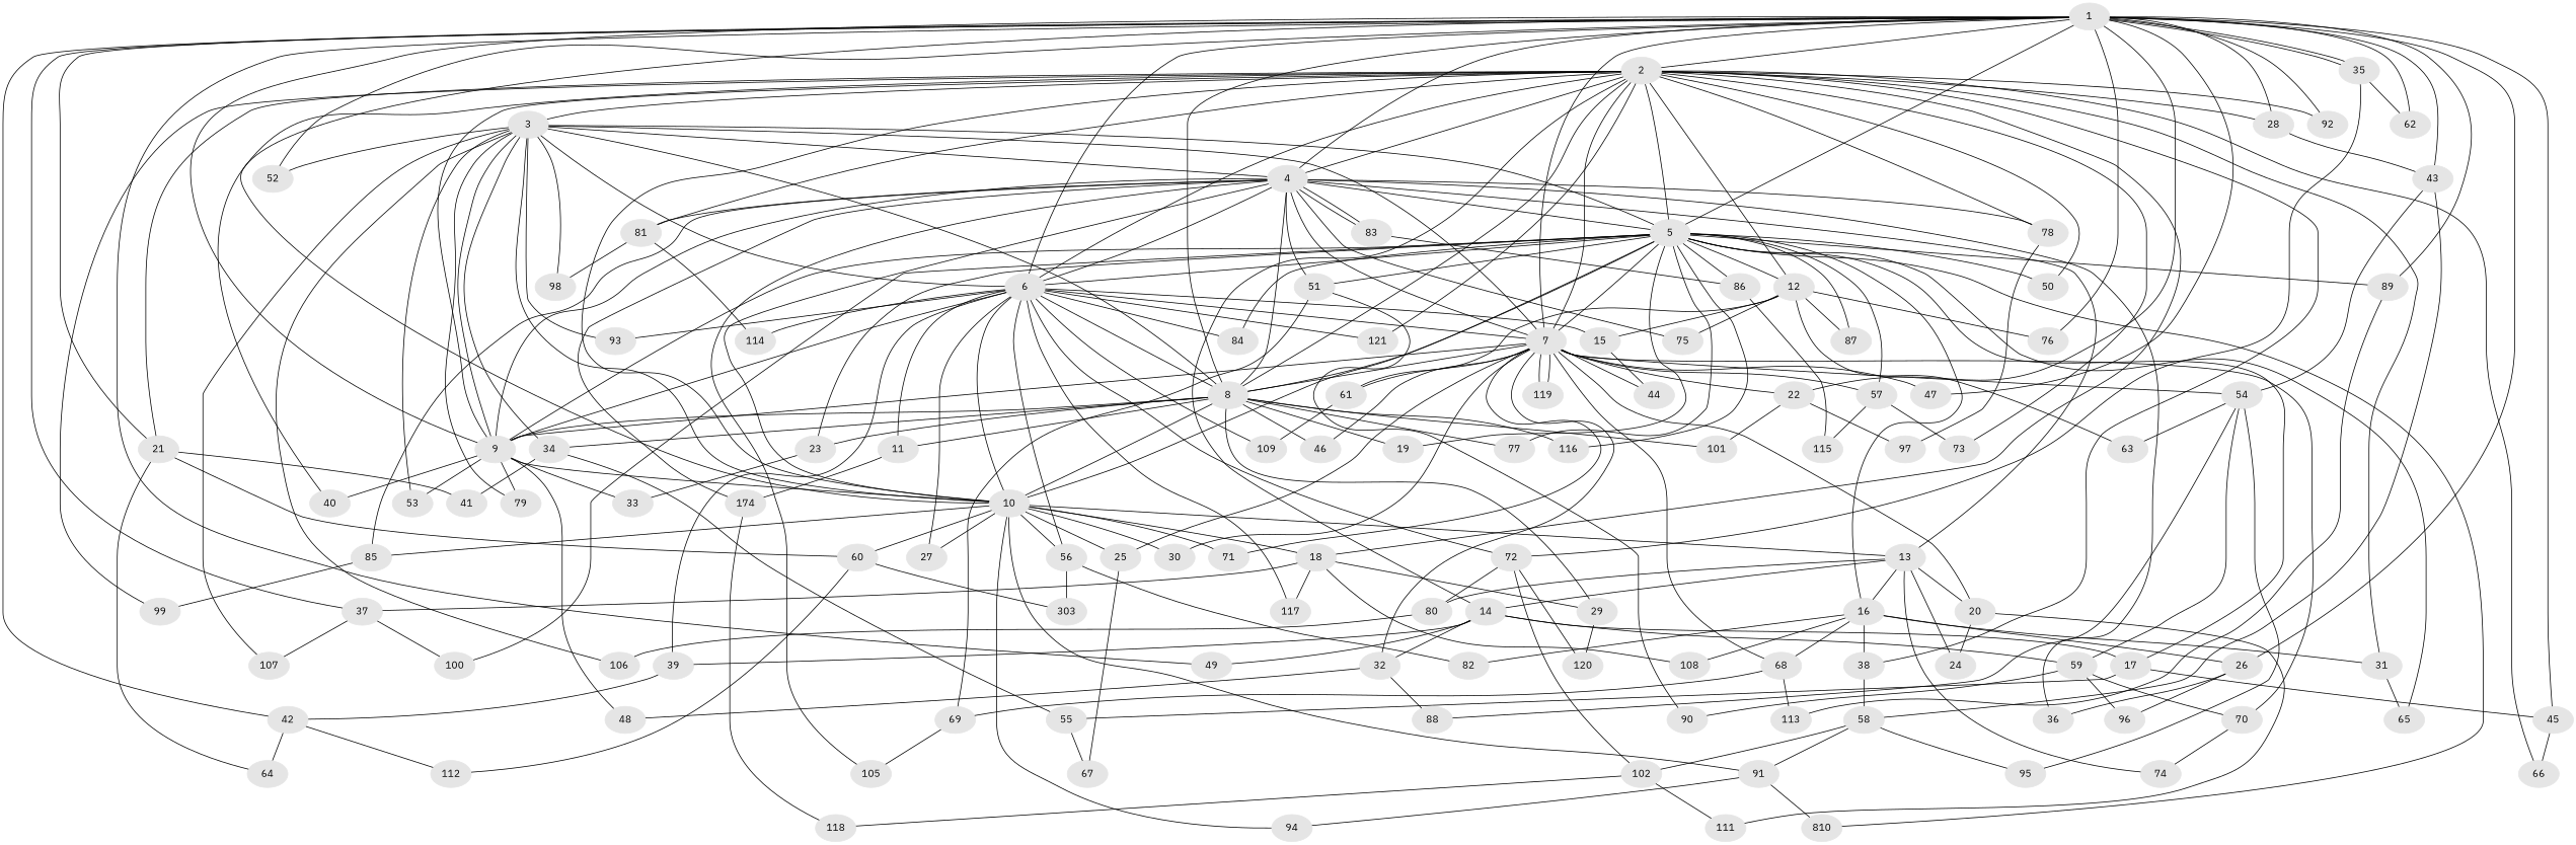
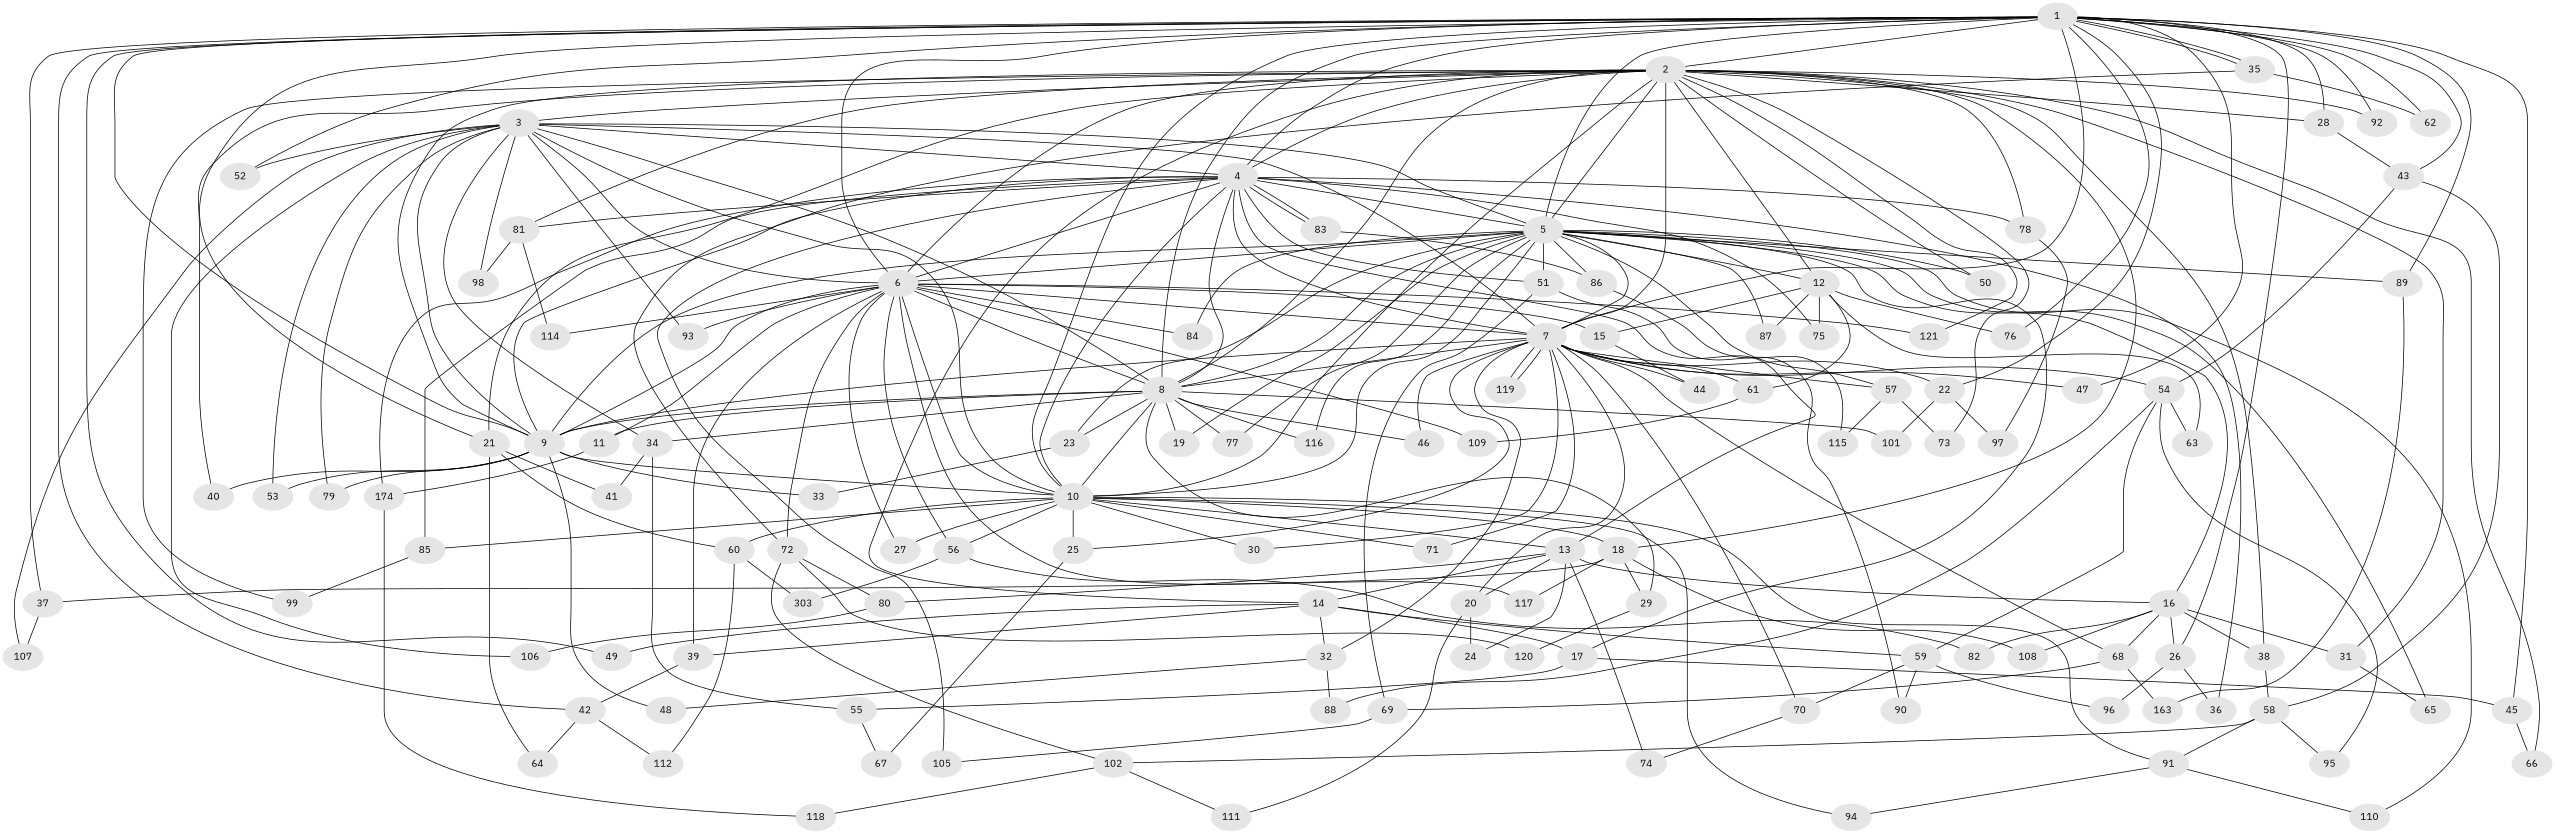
  graph {
    fontname="IBM Plex Sans"
    node [color=gray90 fontname="IBM Plex Sans" style=filled]
    edge [fontname="IBM Plex Sans"]
    1
    2
    4
    5
    6
    7
    8
    9
    10
    21
    22
    26
    28
    35
    37
    42
    43
    45
    47
    49
    52
    62
    76
    89
    92
    3
    12
    14
    18
    31
    38
    40
    50
    66
    73
    78
    81
    99
    121
    34
    53
    79
    93
    98
    106
    107
    13
    36
    51
    75
    83
    85
    n53 [label=174]
    105
    16
    17
    19
    23
    57
    65
    77
    84
    86
    87
-   100
-   110 [label=810]
+   110
    116
    11
    15
    27
    39
    56
    72
    109
    114
    117
    20
    25
    30
    32
    44
    46
    54
    61
    68
    70
    71
    119
    29
    101
    33
    48
    60
    91
    94
    41
    64
    97
    96
    112
    58
-   113
+   113 [label=163]
    63
    59
    108
    55
    24
    74
    80
    69
    90
    118
    82
    115
    n115 [label=303]
    120
    102
    111
    67
    88
    95
    1 -- 2
    1 -- 4
    1 -- 5
    1 -- 6
    1 -- 7
    1 -- 8
    1 -- 9
    1 -- 10
    1 -- 21
    1 -- 22
    1 -- 26
    1 -- 28
    1 -- 35
    1 -- 35
    1 -- 37
    1 -- 42
    1 -- 43
    1 -- 45
    1 -- 47
    1 -- 49
    1 -- 52
    1 -- 62
    1 -- 76
    1 -- 89
    1 -- 92
    2 -- 4
    2 -- 5
    2 -- 6
    2 -- 7
    2 -- 8
    2 -- 9
    2 -- 10
    2 -- 21
    2 -- 28
    2 -- 92
    2 -- 3
    2 -- 12
    2 -- 14
    2 -- 18
    2 -- 31
    2 -- 38
    2 -- 40
    2 -- 50
    2 -- 66
    2 -- 73
    2 -- 78
    2 -- 81
    2 -- 99
    2 -- 121
    4 -- 5
    4 -- 6
    4 -- 7
    4 -- 8
    4 -- 9
    4 -- 10
    4 -- 78
    4 -- 81
    4 -- 13
    4 -- 36
    4 -- 51
    4 -- 75
    4 -- 83
    4 -- 83
    4 -- 85
    4 -- n53
    4 -- 105
    5 -- 6
    5 -- 7
    5 -- 8
    5 -- 9
    5 -- 10
    5 -- 89
    5 -- 12
    5 -- 50
    5 -- 51
    5 -- 16
    5 -- 17
    5 -- 19
    5 -- 23
    5 -- 57
    5 -- 65
    5 -- 77
    5 -- 84
    5 -- 86
    5 -- 87
-   5 -- 100
    5 -- 110
    5 -- 116
    6 -- 7
    6 -- 8
    6 -- 9
    6 -- 10
    6 -- 121
    6 -- 93
    6 -- 84
    6 -- 11
    6 -- 15
    6 -- 27
    6 -- 39
    6 -- 56
    6 -- 72
    6 -- 109
    6 -- 114
    6 -- 117
    7 -- 8
    7 -- 9
    7 -- 22
    7 -- 47
    7 -- 57
    7 -- 20
    7 -- 25
    7 -- 30
    7 -- 32
    7 -- 44
    7 -- 46
    7 -- 54
    7 -- 61
    7 -- 68
    7 -- 70
    7 -- 71
    7 -- 119
    7 -- 119
    8 -- 9
    8 -- 10
    8 -- 34
    8 -- 19
    8 -- 23
    8 -- 77
    8 -- 116
    8 -- 11
    8 -- 46
    8 -- 29
    8 -- 101
    9 -- 10
    9 -- 40
    9 -- 53
    9 -- 79
    9 -- 33
    9 -- 48
    10 -- 18
    10 -- 13
    10 -- 85
    10 -- 27
    10 -- 56
    10 -- 25
    10 -- 30
    10 -- 71
    10 -- 60
    10 -- 91
    10 -- 94
    21 -- 60
    21 -- 41
    21 -- 64
    22 -- 101
    22 -- 97
    26 -- 36
    26 -- 96
    28 -- 43
    35 -- 62
    35 -- 72
    37 -- 107
-   37 -- 100
    42 -- 64
    42 -- 112
    43 -- 54
    43 -- 58
    45 -- 66
    89 -- 113
    3 -- 4
    3 -- 5
    3 -- 6
    3 -- 7
    3 -- 8
    3 -- 9
    3 -- 10
    3 -- 52
    3 -- 34
    3 -- 53
    3 -- 79
    3 -- 93
    3 -- 98
    3 -- 106
    3 -- 107
    12 -- 76
    12 -- 75
    12 -- 87
    12 -- 15
    12 -- 61
    12 -- 63
    14 -- 49
    14 -- 17
    14 -- 39
    14 -- 32
    14 -- 59
    18 -- 37
    18 -- 117
    18 -- 29
    18 -- 108
    31 -- 65
    38 -- 58
    78 -- 97
    81 -- 98
    81 -- 114
    34 -- 41
    34 -- 55
    13 -- 14
    13 -- 16
    13 -- 20
    13 -- 24
    13 -- 74
    13 -- 80
    51 -- 69
    51 -- 90
    83 -- 86
    85 -- 99
    n53 -- 118
    16 -- 26
    16 -- 31
    16 -- 38
    16 -- 68
    16 -- 108
    16 -- 82
    17 -- 45
    17 -- 55
    23 -- 33
    57 -- 73
    57 -- 115
    86 -- 115
    11 -- n53
    15 -- 44
    39 -- 42
    56 -- 82
    56 -- n115
    72 -- 80
    72 -- 120
    72 -- 102
    20 -- 24
    20 -- 111
    25 -- 67
    32 -- 48
    32 -- 88
    54 -- 63
    54 -- 59
    54 -- 88
    54 -- 95
    61 -- 109
    68 -- 113
    68 -- 69
    70 -- 74
    29 -- 120
    60 -- 112
    60 -- n115
    91 -- 110
    91 -- 94
    58 -- 91
    58 -- 102
    58 -- 95
    59 -- 70
    59 -- 96
    59 -- 90
    55 -- 67
    80 -- 106
    69 -- 105
    102 -- 118
    102 -- 111
  }
